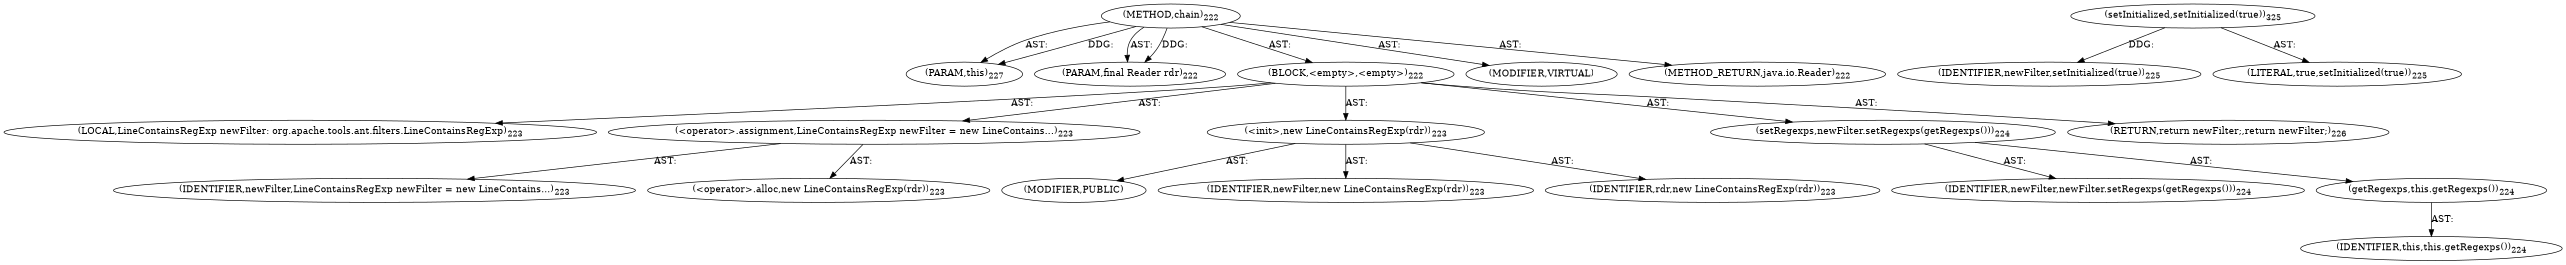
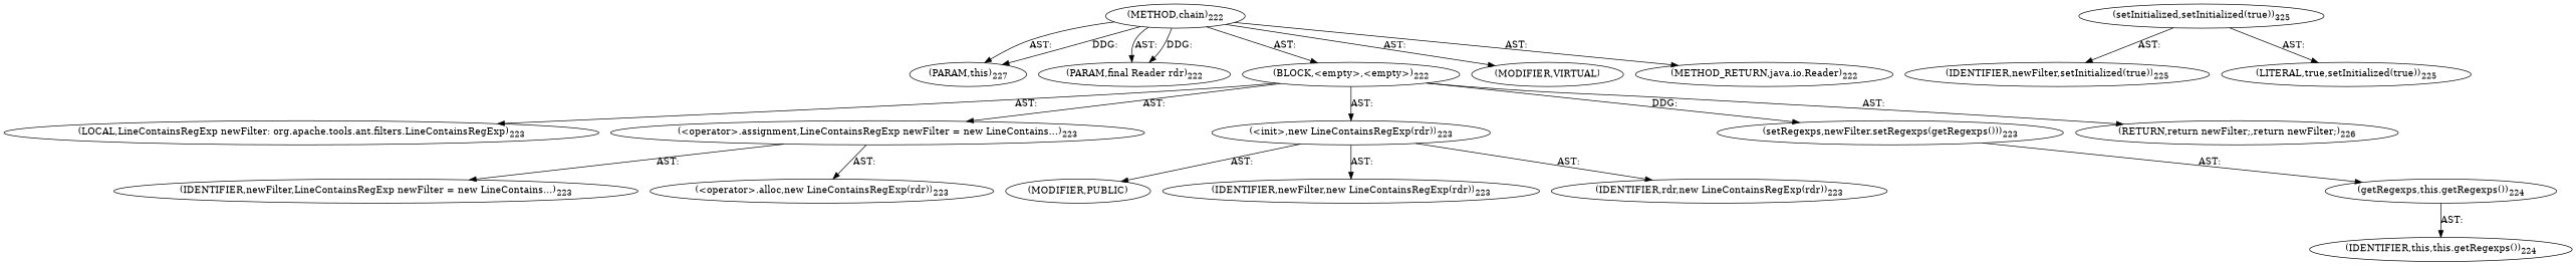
  digraph {
    n1 [label=<(METHOD,chain)<SUB>222</SUB>>]
    n2 [label=<(PARAM,this)<SUB>227</SUB>>]
    n3 [label=<(PARAM,final Reader rdr)<SUB>222</SUB>>]
    n4 [label=<(BLOCK,&lt;empty&gt;,&lt;empty&gt;)<SUB>222</SUB>>]
    n5 [label=<(MODIFIER,VIRTUAL)>]
    n6 [label=<(METHOD_RETURN,java.io.Reader)<SUB>222</SUB>>]
    n7 [label=<(LOCAL,LineContainsRegExp newFilter: org.apache.tools.ant.filters.LineContainsRegExp)<SUB>223</SUB>>]
    n8 [label=<(&lt;operator&gt;.assignment,LineContainsRegExp newFilter = new LineContains...)<SUB>223</SUB>>]
    n9 [label=<(&lt;init&gt;,new LineContainsRegExp(rdr))<SUB>223</SUB>>]
-   n10 [label=<(setRegexps,newFilter.setRegexps(getRegexps()))<SUB>224</SUB>>]
+   n10 [label=<(setRegexps,newFilter.setRegexps(getRegexps()))<SUB>223</SUB>>]
    n11 [label=<(RETURN,return newFilter;,return newFilter;)<SUB>226</SUB>>]
    n12 [label=<(MODIFIER,PUBLIC)>]
    n13 [label=<(IDENTIFIER,newFilter,LineContainsRegExp newFilter = new LineContains...)<SUB>223</SUB>>]
    n14 [label=<(&lt;operator&gt;.alloc,new LineContainsRegExp(rdr))<SUB>223</SUB>>]
    n15 [label=<(IDENTIFIER,newFilter,new LineContainsRegExp(rdr))<SUB>223</SUB>>]
    n16 [label=<(IDENTIFIER,rdr,new LineContainsRegExp(rdr))<SUB>223</SUB>>]
-   n17 [label=<(IDENTIFIER,newFilter,newFilter.setRegexps(getRegexps()))<SUB>224</SUB>>]
    n18 [label=<(getRegexps,this.getRegexps())<SUB>224</SUB>>]
    n19 [label=<(setInitialized,setInitialized(true))<SUB>325</SUB>>]
    n20 [label=<(IDENTIFIER,newFilter,setInitialized(true))<SUB>225</SUB>>]
    n21 [label=<(LITERAL,true,setInitialized(true))<SUB>225</SUB>>]
    n22 [label=<(IDENTIFIER,this,this.getRegexps())<SUB>224</SUB>>]
    n1 -> n2 [label="AST: "]
    n1 -> n2 [label="DDG: "]
    n1 -> n3 [label="AST: "]
    n1 -> n3 [label="DDG: "]
    n1 -> n4 [label="AST: "]
    n1 -> n5 [label="AST: "]
    n1 -> n6 [label="AST: "]
    n4 -> n7 [label="AST: "]
    n4 -> n8 [label="AST: "]
    n4 -> n9 [label="AST: "]
-   n4 -> n10 [label="AST: "]
+   n4 -> n10 [label="DDG: "]
    n4 -> n11 [label="AST: "]
    n8 -> n13 [label="AST: "]
    n8 -> n14 [label="AST: "]
    n9 -> n12 [label="AST: "]
    n9 -> n15 [label="AST: "]
    n9 -> n16 [label="AST: "]
-   n10 -> n17 [label="AST: "]
    n10 -> n18 [label="AST: "]
    n18 -> n22 [label="AST: "]
-   n19 -> n20 [label="DDG: "]
+   n19 -> n20 [label="AST: "]
    n19 -> n21 [label="AST: "]
  }
